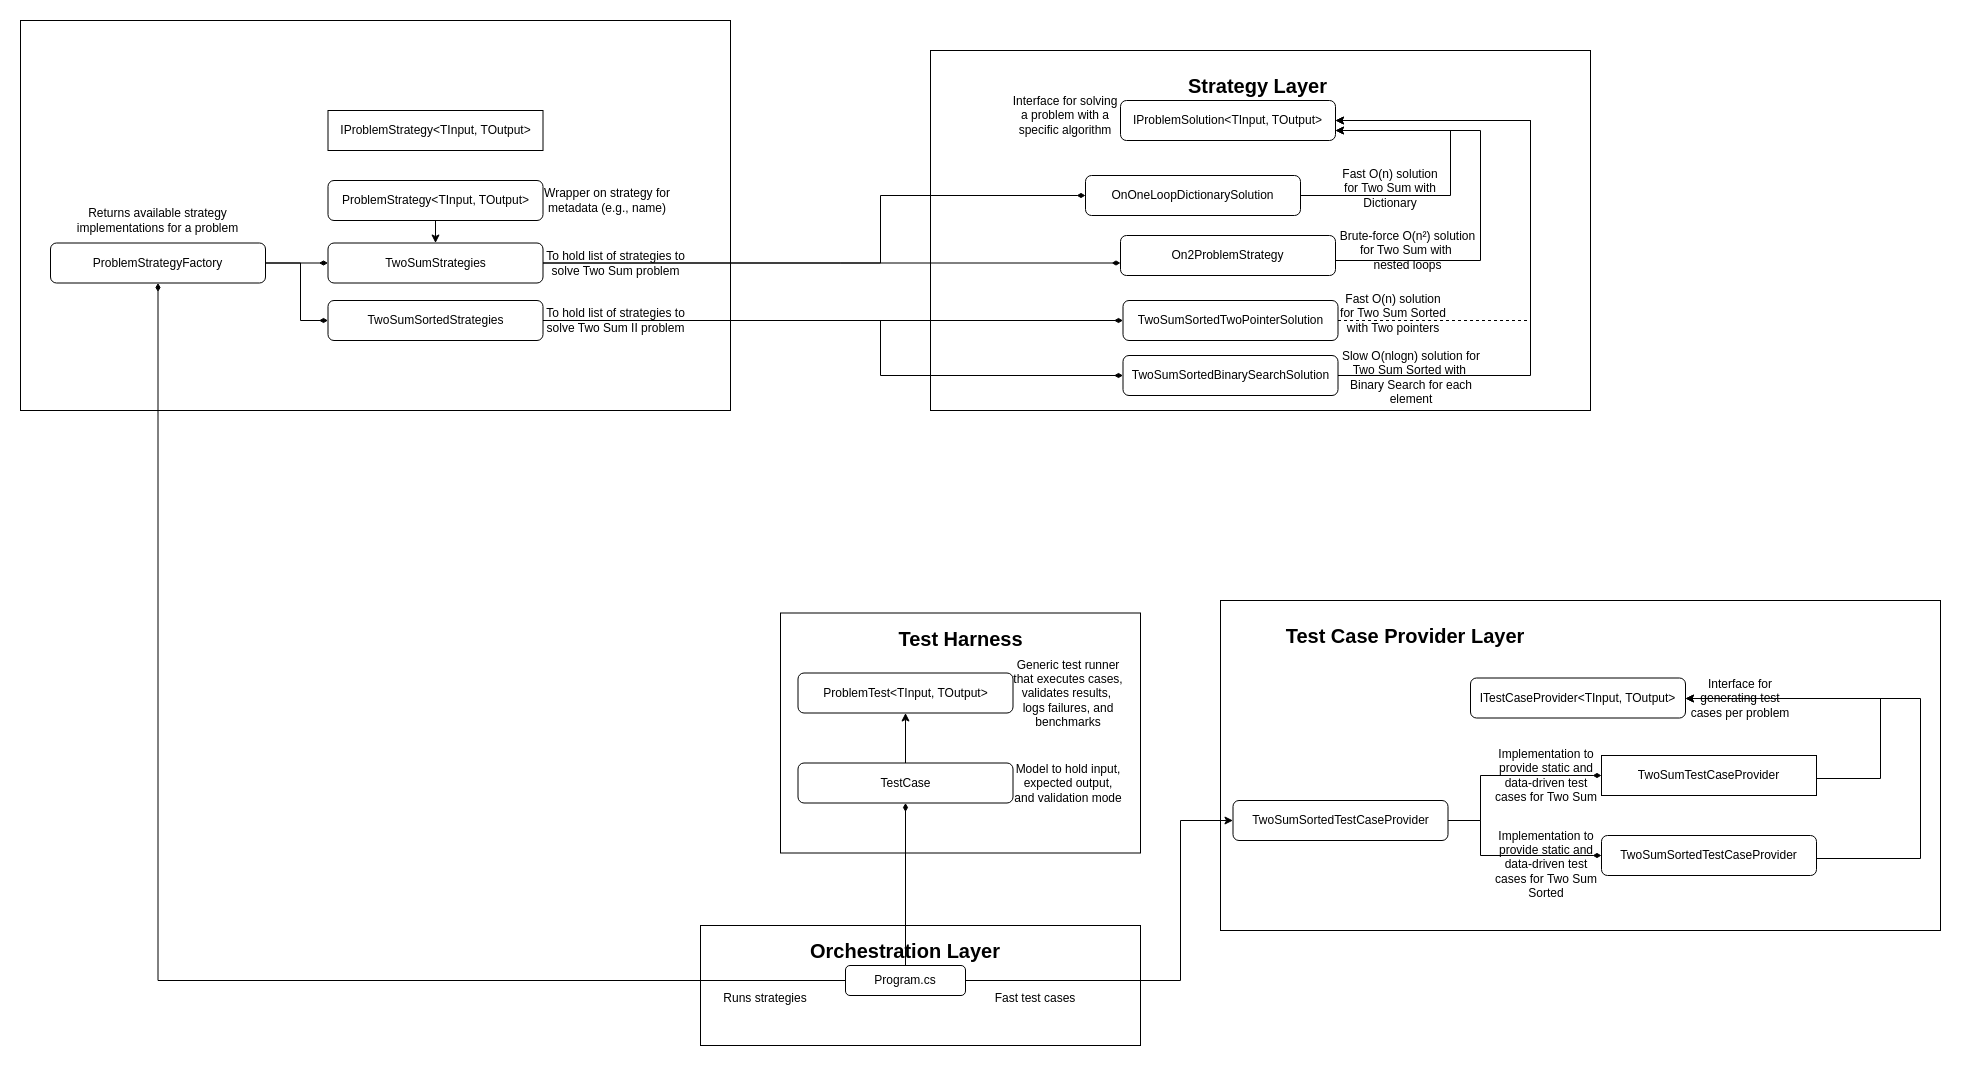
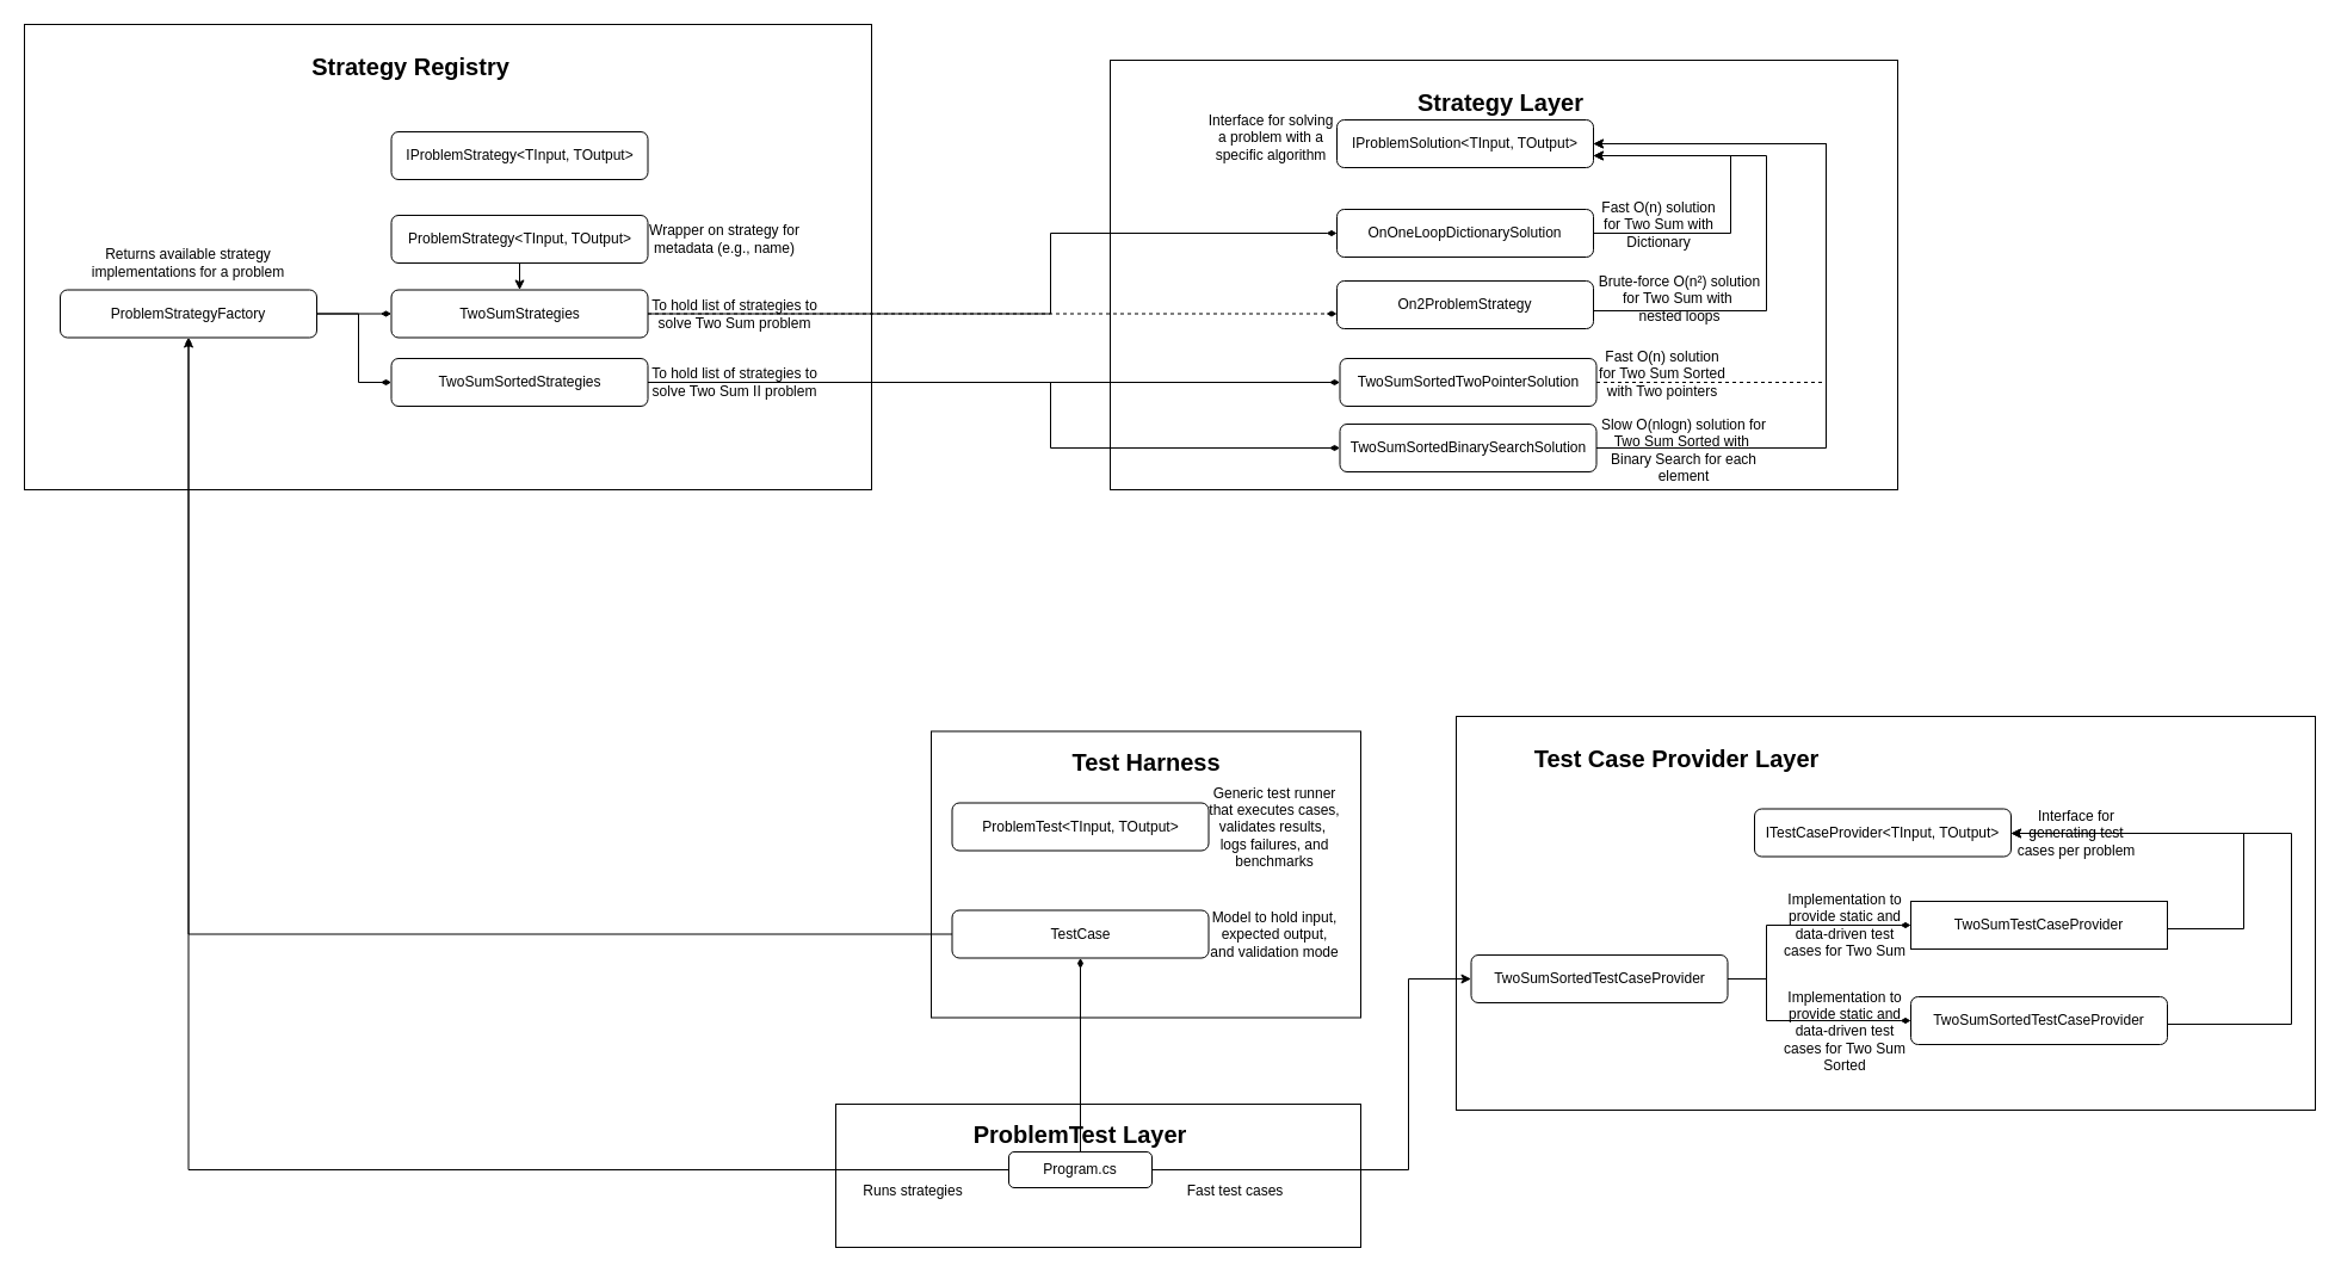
  <mxCell id="0" />
  <mxCell id="1" parent="0" />
  <mxCell id="2" value="" style="rounded=0;whiteSpace=wrap;html=1;fillColor=none;" parent="1" vertex="1"><mxGeometry x="1220" y="600" width="720" height="330" as="geometry" /></mxCell>
  <mxCell id="3" value="" style="rounded=0;whiteSpace=wrap;html=1;fillColor=none;" parent="1" vertex="1"><mxGeometry x="700" y="925" width="440" height="120" as="geometry" /></mxCell>
- <mxCell id="4" value="&lt;b&gt;&lt;font style=&quot;font-size: 20px;&quot;&gt;Orchestration Layer&lt;/font&gt;&lt;/b&gt;" style="text;html=1;align=center;verticalAlign=middle;whiteSpace=wrap;rounded=0;" parent="1" vertex="1"><mxGeometry x="790" y="935" width="230" height="30" as="geometry" /></mxCell>
+ <mxCell id="4" value="&lt;b&gt;&lt;font style=&quot;font-size: 20px;&quot;&gt;ProblemTest Layer&lt;/font&gt;&lt;/b&gt;" style="text;html=1;align=center;verticalAlign=middle;whiteSpace=wrap;rounded=0;" parent="1" vertex="1"><mxGeometry x="790" y="935" width="230" height="30" as="geometry" /></mxCell>
  <mxCell id="5" style="edgeStyle=orthogonalEdgeStyle;rounded=0;orthogonalLoop=1;jettySize=auto;html=1;endArrow=diamondThin;endFill=1;" parent="1" source="63" target="16" edge="1"><mxGeometry relative="1" as="geometry"><Array as="points"><mxPoint x="1480" y="820" /><mxPoint x="1480" y="775" /></Array></mxGeometry></mxCell>
  <mxCell id="6" style="edgeStyle=orthogonalEdgeStyle;rounded=0;orthogonalLoop=1;jettySize=auto;html=1;endArrow=diamondThin;endFill=1;" parent="1" source="10" target="43" edge="1"><mxGeometry relative="1" as="geometry" /></mxCell>
  <mxCell id="7" style="edgeStyle=orthogonalEdgeStyle;rounded=0;orthogonalLoop=1;jettySize=auto;html=1;endArrow=diamondThin;endFill=1;" parent="1" source="10" target="34" edge="1"><mxGeometry relative="1" as="geometry" /></mxCell>
  <mxCell id="8" style="edgeStyle=orthogonalEdgeStyle;rounded=0;orthogonalLoop=1;jettySize=auto;html=1;endArrow=diamondThin;endFill=1;" parent="1" source="63" target="62" edge="1"><mxGeometry relative="1" as="geometry"><Array as="points"><mxPoint x="1480" y="820" /><mxPoint x="1480" y="855" /></Array></mxGeometry></mxCell>
  <mxCell id="9" style="edgeStyle=orthogonalEdgeStyle;rounded=0;orthogonalLoop=1;jettySize=auto;html=1;" edge="1" parent="1" source="10" target="63"><mxGeometry relative="1" as="geometry"><Array as="points"><mxPoint x="1180" y="980" /><mxPoint x="1180" y="820" /></Array></mxGeometry></mxCell>
  <mxCell id="10" value="Program.cs" style="rounded=1;whiteSpace=wrap;html=1;fillColor=none;" parent="1" vertex="1"><mxGeometry x="845" y="965" width="120" height="30" as="geometry" /></mxCell>
  <mxCell id="11" value="Fast test cases" style="text;html=1;align=center;verticalAlign=middle;whiteSpace=wrap;rounded=0;" parent="1" vertex="1"><mxGeometry x="980" y="992.5" width="110" height="10" as="geometry" /></mxCell>
  <mxCell id="12" value="&lt;b&gt;&lt;font style=&quot;font-size: 20px;&quot;&gt;Test Case Provider Layer&lt;/font&gt;&lt;/b&gt;" style="text;html=1;align=center;verticalAlign=middle;whiteSpace=wrap;rounded=0;" parent="1" vertex="1"><mxGeometry x="1265" y="620" width="280" height="30" as="geometry" /></mxCell>
  <mxCell id="13" value="ITestCaseProvider&amp;lt;TInput, TOutput&amp;gt;" style="rounded=1;whiteSpace=wrap;html=1;fillColor=none;" parent="1" vertex="1"><mxGeometry x="1470" y="677.5" width="215" height="40" as="geometry" /></mxCell>
  <mxCell id="14" value="Interface for generating test cases per problem" style="text;html=1;align=center;verticalAlign=middle;whiteSpace=wrap;rounded=0;" parent="1" vertex="1"><mxGeometry x="1685" y="672.5" width="110" height="50" as="geometry" /></mxCell>
  <mxCell id="15" style="edgeStyle=orthogonalEdgeStyle;rounded=0;orthogonalLoop=1;jettySize=auto;html=1;" parent="1" source="16" target="13" edge="1"><mxGeometry relative="1" as="geometry"><mxPoint x="1860" y="510" as="targetPoint" /><Array as="points"><mxPoint x="1880" y="778" /><mxPoint x="1880" y="698" /></Array></mxGeometry></mxCell>
  <mxCell id="16" value="TwoSumTestCaseProvider" style="whiteSpace=wrap;html=1;fillColor=none;rounded=0;" parent="1" vertex="1"><mxGeometry x="1601" y="755" width="215" height="40" as="geometry" /></mxCell>
  <mxCell id="17" value="Implementation to provide&amp;nbsp;static and data-driven&amp;nbsp;test cases for Two Sum" style="text;html=1;align=center;verticalAlign=middle;whiteSpace=wrap;rounded=0;" parent="1" vertex="1"><mxGeometry x="1491" y="750" width="110" height="50" as="geometry" /></mxCell>
  <mxCell id="18" value="&lt;div&gt;Runs strategies&lt;/div&gt;" style="text;html=1;align=center;verticalAlign=middle;whiteSpace=wrap;rounded=0;" parent="1" vertex="1"><mxGeometry x="710" y="990" width="110" height="15" as="geometry" /></mxCell>
  <mxCell id="19" value="" style="rounded=0;whiteSpace=wrap;html=1;fillColor=none;" parent="1" vertex="1"><mxGeometry x="930" y="50" width="660" height="360" as="geometry" /></mxCell>
  <mxCell id="20" value="&lt;b&gt;&lt;font style=&quot;font-size: 20px;&quot;&gt;Strategy Layer&lt;/font&gt;&lt;/b&gt;" style="text;html=1;align=center;verticalAlign=middle;whiteSpace=wrap;rounded=0;" parent="1" vertex="1"><mxGeometry x="1180" y="70" width="155" height="30" as="geometry" /></mxCell>
  <mxCell id="21" value="IProblemSolution&amp;lt;TInput, TOutput&amp;gt;" style="rounded=1;whiteSpace=wrap;html=1;fillColor=none;" parent="1" vertex="1"><mxGeometry x="1120" y="100" width="215" height="40" as="geometry" /></mxCell>
  <mxCell id="22" value="Interface for solving a problem with a specific algorithm" style="text;html=1;align=center;verticalAlign=middle;whiteSpace=wrap;rounded=0;" parent="1" vertex="1"><mxGeometry x="1010" y="90" width="110" height="50" as="geometry" /></mxCell>
  <mxCell id="23" style="edgeStyle=orthogonalEdgeStyle;rounded=0;orthogonalLoop=1;jettySize=auto;html=1;" parent="1" source="24" target="21" edge="1"><mxGeometry relative="1" as="geometry"><Array as="points"><mxPoint x="1450" y="195" /><mxPoint x="1450" y="130" /></Array></mxGeometry></mxCell>
- <mxCell id="24" value="OnOneLoopDictionarySolution" style="rounded=1;whiteSpace=wrap;html=1;fillColor=none;" parent="1" vertex="1"><mxGeometry x="1085" y="175" width="215" height="40" as="geometry" /></mxCell>
+ <mxCell id="24" value="OnOneLoopDictionarySolution" style="rounded=1;whiteSpace=wrap;html=1;fillColor=none;" parent="1" vertex="1"><mxGeometry x="1120" y="175" width="215" height="40" as="geometry" /></mxCell>
  <mxCell id="25" value="Fast O(n) solution for Two Sum with Dictionary" style="text;html=1;align=center;verticalAlign=middle;whiteSpace=wrap;rounded=0;" parent="1" vertex="1"><mxGeometry x="1335" y="162.5" width="110" height="50" as="geometry" /></mxCell>
  <mxCell id="26" style="edgeStyle=orthogonalEdgeStyle;rounded=0;orthogonalLoop=1;jettySize=auto;html=1;" parent="1" source="27" target="21" edge="1"><mxGeometry relative="1" as="geometry"><Array as="points"><mxPoint x="1480" y="260" /><mxPoint x="1480" y="130" /></Array></mxGeometry></mxCell>
  <mxCell id="27" value="On2ProblemStrategy" style="rounded=1;whiteSpace=wrap;html=1;fillColor=none;" parent="1" vertex="1"><mxGeometry x="1120" y="235" width="215" height="40" as="geometry" /></mxCell>
  <mxCell id="28" value="Brute-force O(n²) solution for Two Sum with&amp;nbsp;&lt;div&gt;nested loops&lt;/div&gt;" style="text;html=1;align=center;verticalAlign=middle;whiteSpace=wrap;rounded=0;" parent="1" vertex="1"><mxGeometry x="1335" y="225" width="145" height="50" as="geometry" /></mxCell>
  <mxCell id="29" value="" style="rounded=0;whiteSpace=wrap;html=1;fillColor=none;" parent="1" vertex="1"><mxGeometry x="780" y="612.5" width="360" height="240" as="geometry" /></mxCell>
  <mxCell id="30" value="&lt;b&gt;&lt;font style=&quot;font-size: 20px;&quot;&gt;Test Harness&lt;/font&gt;&lt;/b&gt;" style="text;html=1;align=center;verticalAlign=middle;whiteSpace=wrap;rounded=0;" parent="1" vertex="1"><mxGeometry x="882.5" y="622.5" width="155" height="30" as="geometry" /></mxCell>
  <mxCell id="31" value="ProblemTest&amp;lt;TInput, TOutput&amp;gt;" style="rounded=1;whiteSpace=wrap;html=1;fillColor=none;" parent="1" vertex="1"><mxGeometry x="797.5" y="672.5" width="215" height="40" as="geometry" /></mxCell>
  <mxCell id="32" value="Generic test runner that executes cases, validates results,&amp;nbsp;&lt;div&gt;logs failures, and benchmarks&lt;/div&gt;" style="text;html=1;align=center;verticalAlign=middle;whiteSpace=wrap;rounded=0;" parent="1" vertex="1"><mxGeometry x="1003.75" y="655" width="127.5" height="75" as="geometry" /></mxCell>
- <mxCell id="33" style="edgeStyle=orthogonalEdgeStyle;rounded=0;orthogonalLoop=1;jettySize=auto;html=1;entryX=0.5;entryY=1;entryDx=0;entryDy=0;" parent="1" source="34" target="31" edge="1"><mxGeometry relative="1" as="geometry" /></mxCell>
+ <mxCell id="33" style="edgeStyle=orthogonalEdgeStyle;rounded=0;orthogonalLoop=1;jettySize=auto;html=1;" parent="1" source="34" target="43" edge="1"><mxGeometry relative="1" as="geometry" /></mxCell>
  <mxCell id="34" value="TestCase" style="rounded=1;whiteSpace=wrap;html=1;fillColor=none;" parent="1" vertex="1"><mxGeometry x="797.5" y="762.5" width="215" height="40" as="geometry" /></mxCell>
  <mxCell id="35" value="Model to hold input, expected output, and validation mode" style="text;html=1;align=center;verticalAlign=middle;whiteSpace=wrap;rounded=0;" parent="1" vertex="1"><mxGeometry x="1012.5" y="757.5" width="110" height="50" as="geometry" /></mxCell>
  <mxCell id="36" value="" style="rounded=0;whiteSpace=wrap;html=1;fillColor=none;" parent="1" vertex="1"><mxGeometry x="20" y="20" width="710" height="390" as="geometry" /></mxCell>
+ <mxCell id="37" value="&lt;b&gt;&lt;font style=&quot;font-size: 20px;&quot;&gt;Strategy Registry&lt;/font&gt;&lt;/b&gt;" style="text;html=1;align=center;verticalAlign=middle;whiteSpace=wrap;rounded=0;" parent="1" vertex="1"><mxGeometry x="250" y="40" width="187.5" height="30" as="geometry" /></mxCell>
  <mxCell id="38" style="edgeStyle=orthogonalEdgeStyle;rounded=0;orthogonalLoop=1;jettySize=auto;html=1;" parent="1" source="39" target="47" edge="1"><mxGeometry relative="1" as="geometry" /></mxCell>
  <mxCell id="39" value="ProblemStrategy&amp;lt;TInput, TOutput&amp;gt;" style="rounded=1;whiteSpace=wrap;html=1;fillColor=none;" parent="1" vertex="1"><mxGeometry x="327.5" y="180" width="215" height="40" as="geometry" /></mxCell>
  <mxCell id="40" value="Wrapper on strategy for metadata (e.g., name)" style="text;html=1;align=center;verticalAlign=middle;whiteSpace=wrap;rounded=0;" parent="1" vertex="1"><mxGeometry x="542.5" y="175" width="127.5" height="50" as="geometry" /></mxCell>
  <mxCell id="41" style="edgeStyle=orthogonalEdgeStyle;rounded=0;orthogonalLoop=1;jettySize=auto;html=1;endArrow=diamondThin;endFill=1;" parent="1" source="43" target="47" edge="1"><mxGeometry relative="1" as="geometry"><Array as="points"><mxPoint x="320" y="263" /><mxPoint x="320" y="263" /></Array></mxGeometry></mxCell>
  <mxCell id="42" style="edgeStyle=orthogonalEdgeStyle;rounded=0;orthogonalLoop=1;jettySize=auto;html=1;endArrow=diamondThin;endFill=1;" parent="1" source="43" target="58" edge="1"><mxGeometry relative="1" as="geometry"><Array as="points"><mxPoint x="300" y="263" /><mxPoint x="300" y="320" /></Array></mxGeometry></mxCell>
  <mxCell id="43" value="ProblemStrategyFactory" style="rounded=1;whiteSpace=wrap;html=1;fillColor=none;" parent="1" vertex="1"><mxGeometry x="50" y="242.5" width="215" height="40" as="geometry" /></mxCell>
  <mxCell id="44" value="Returns available strategy implementations for a problem" style="text;html=1;align=center;verticalAlign=middle;whiteSpace=wrap;rounded=0;" parent="1" vertex="1"><mxGeometry x="70" y="195" width="175" height="50" as="geometry" /></mxCell>
- <mxCell id="45" style="edgeStyle=orthogonalEdgeStyle;rounded=0;orthogonalLoop=1;jettySize=auto;html=1;endArrow=diamondThin;endFill=1;" parent="1" source="47" target="27" edge="1"><mxGeometry relative="1" as="geometry"><Array as="points"><mxPoint x="840" y="263" /><mxPoint x="840" y="263" /></Array></mxGeometry></mxCell>
+ <mxCell id="45" style="edgeStyle=orthogonalEdgeStyle;rounded=0;orthogonalLoop=1;jettySize=auto;html=1;endArrow=diamondThin;endFill=1;dashed=1;" parent="1" source="47" target="27" edge="1"><mxGeometry relative="1" as="geometry"><Array as="points"><mxPoint x="840" y="263" /><mxPoint x="840" y="263" /></Array></mxGeometry></mxCell>
  <mxCell id="46" style="edgeStyle=orthogonalEdgeStyle;rounded=0;orthogonalLoop=1;jettySize=auto;html=1;endArrow=diamondThin;endFill=1;" parent="1" source="47" target="24" edge="1"><mxGeometry relative="1" as="geometry"><Array as="points"><mxPoint x="880" y="262" /><mxPoint x="880" y="195" /></Array></mxGeometry></mxCell>
  <mxCell id="47" value="TwoSumStrategies" style="rounded=1;whiteSpace=wrap;html=1;fillColor=none;" parent="1" vertex="1"><mxGeometry x="327.5" y="242.5" width="215" height="40" as="geometry" /></mxCell>
  <mxCell id="48" value="To hold list of strategies to solve Two Sum problem" style="text;html=1;align=center;verticalAlign=middle;whiteSpace=wrap;rounded=0;" parent="1" vertex="1"><mxGeometry x="542.5" y="237.5" width="145" height="50" as="geometry" /></mxCell>
- <mxCell id="49" value="IProblemStrategy&amp;lt;TInput, TOutput&amp;gt;" style="whiteSpace=wrap;html=1;fillColor=none;rounded=0;" parent="1" vertex="1"><mxGeometry x="327.5" y="110" width="215" height="40" as="geometry" /></mxCell>
+ <mxCell id="49" value="IProblemStrategy&amp;lt;TInput, TOutput&amp;gt;" style="rounded=1;whiteSpace=wrap;html=1;fillColor=none;" parent="1" vertex="1"><mxGeometry x="327.5" y="110" width="215" height="40" as="geometry" /></mxCell>
  <mxCell id="50" style="edgeStyle=orthogonalEdgeStyle;rounded=0;orthogonalLoop=1;jettySize=auto;html=1;dashed=1;" parent="1" source="51" target="21" edge="1"><mxGeometry relative="1" as="geometry"><Array as="points"><mxPoint x="1530" y="320" /><mxPoint x="1530" y="120" /></Array></mxGeometry></mxCell>
  <mxCell id="51" value="TwoSumSortedTwoPointerSolution" style="rounded=1;whiteSpace=wrap;html=1;fillColor=none;" parent="1" vertex="1"><mxGeometry x="1122.5" y="300" width="215" height="40" as="geometry" /></mxCell>
  <mxCell id="52" value="Fast O(n) solution for Two Sum Sorted with Two pointers" style="text;html=1;align=center;verticalAlign=middle;whiteSpace=wrap;rounded=0;" parent="1" vertex="1"><mxGeometry x="1337.5" y="287.5" width="110" height="50" as="geometry" /></mxCell>
  <mxCell id="53" style="edgeStyle=orthogonalEdgeStyle;rounded=0;orthogonalLoop=1;jettySize=auto;html=1;" parent="1" source="54" target="21" edge="1"><mxGeometry relative="1" as="geometry"><Array as="points"><mxPoint x="1530" y="375" /><mxPoint x="1530" y="120" /></Array></mxGeometry></mxCell>
  <mxCell id="54" value="TwoSumSortedBinarySearchSolution" style="rounded=1;whiteSpace=wrap;html=1;fillColor=none;" parent="1" vertex="1"><mxGeometry x="1122.5" y="355" width="215" height="40" as="geometry" /></mxCell>
  <mxCell id="55" value="Slow O(nlogn) solution for Two Sum Sorted with&amp;nbsp;&lt;div&gt;Binary Search for each element&lt;/div&gt;" style="text;html=1;align=center;verticalAlign=middle;whiteSpace=wrap;rounded=0;" parent="1" vertex="1"><mxGeometry x="1331" y="352" width="160" height="50" as="geometry" /></mxCell>
  <mxCell id="56" style="edgeStyle=orthogonalEdgeStyle;rounded=0;orthogonalLoop=1;jettySize=auto;html=1;endArrow=diamondThin;endFill=1;" parent="1" source="58" target="51" edge="1"><mxGeometry relative="1" as="geometry" /></mxCell>
  <mxCell id="57" style="edgeStyle=orthogonalEdgeStyle;rounded=0;orthogonalLoop=1;jettySize=auto;html=1;endArrow=diamondThin;endFill=1;" parent="1" source="58" target="54" edge="1"><mxGeometry relative="1" as="geometry"><Array as="points"><mxPoint x="880" y="320" /><mxPoint x="880" y="375" /></Array></mxGeometry></mxCell>
  <mxCell id="58" value="TwoSumSortedStrategies" style="rounded=1;whiteSpace=wrap;html=1;fillColor=none;" parent="1" vertex="1"><mxGeometry x="327.5" y="300" width="215" height="40" as="geometry" /></mxCell>
  <mxCell id="59" value="To hold list of strategies to solve Two Sum II problem" style="text;html=1;align=center;verticalAlign=middle;whiteSpace=wrap;rounded=0;" parent="1" vertex="1"><mxGeometry x="542.5" y="295" width="145" height="50" as="geometry" /></mxCell>
  <mxCell id="60" value="Implementation to provide&amp;nbsp;static and data-driven test cases for Two Sum Sorted" style="text;html=1;align=center;verticalAlign=middle;whiteSpace=wrap;rounded=0;" parent="1" vertex="1"><mxGeometry x="1491" y="827.5" width="110" height="72.5" as="geometry" /></mxCell>
  <mxCell id="61" style="edgeStyle=orthogonalEdgeStyle;rounded=0;orthogonalLoop=1;jettySize=auto;html=1;" parent="1" source="62" target="13" edge="1"><mxGeometry relative="1" as="geometry"><Array as="points"><mxPoint x="1920" y="858" /><mxPoint x="1920" y="698" /></Array></mxGeometry></mxCell>
  <mxCell id="62" value="TwoSumSortedTestCaseProvider" style="rounded=1;whiteSpace=wrap;html=1;fillColor=none;" parent="1" vertex="1"><mxGeometry x="1601" y="835" width="215" height="40" as="geometry" /></mxCell>
  <mxCell id="63" value="TwoSumSortedTestCaseProvider" style="rounded=1;whiteSpace=wrap;html=1;fillColor=none;" vertex="1" parent="1"><mxGeometry x="1232.5" y="800" width="215" height="40" as="geometry" /></mxCell>
